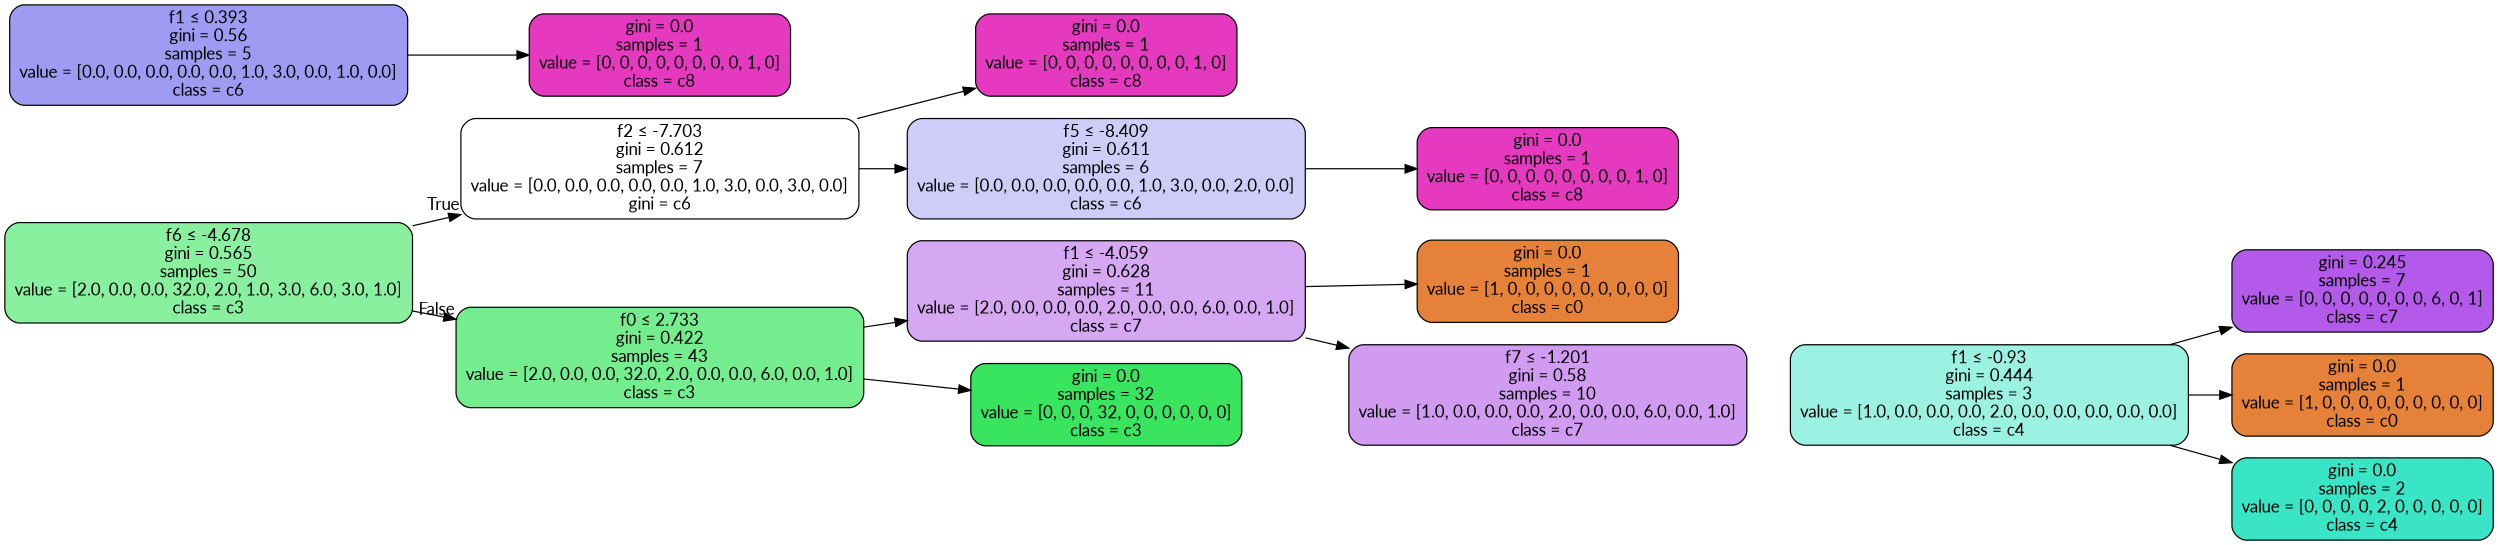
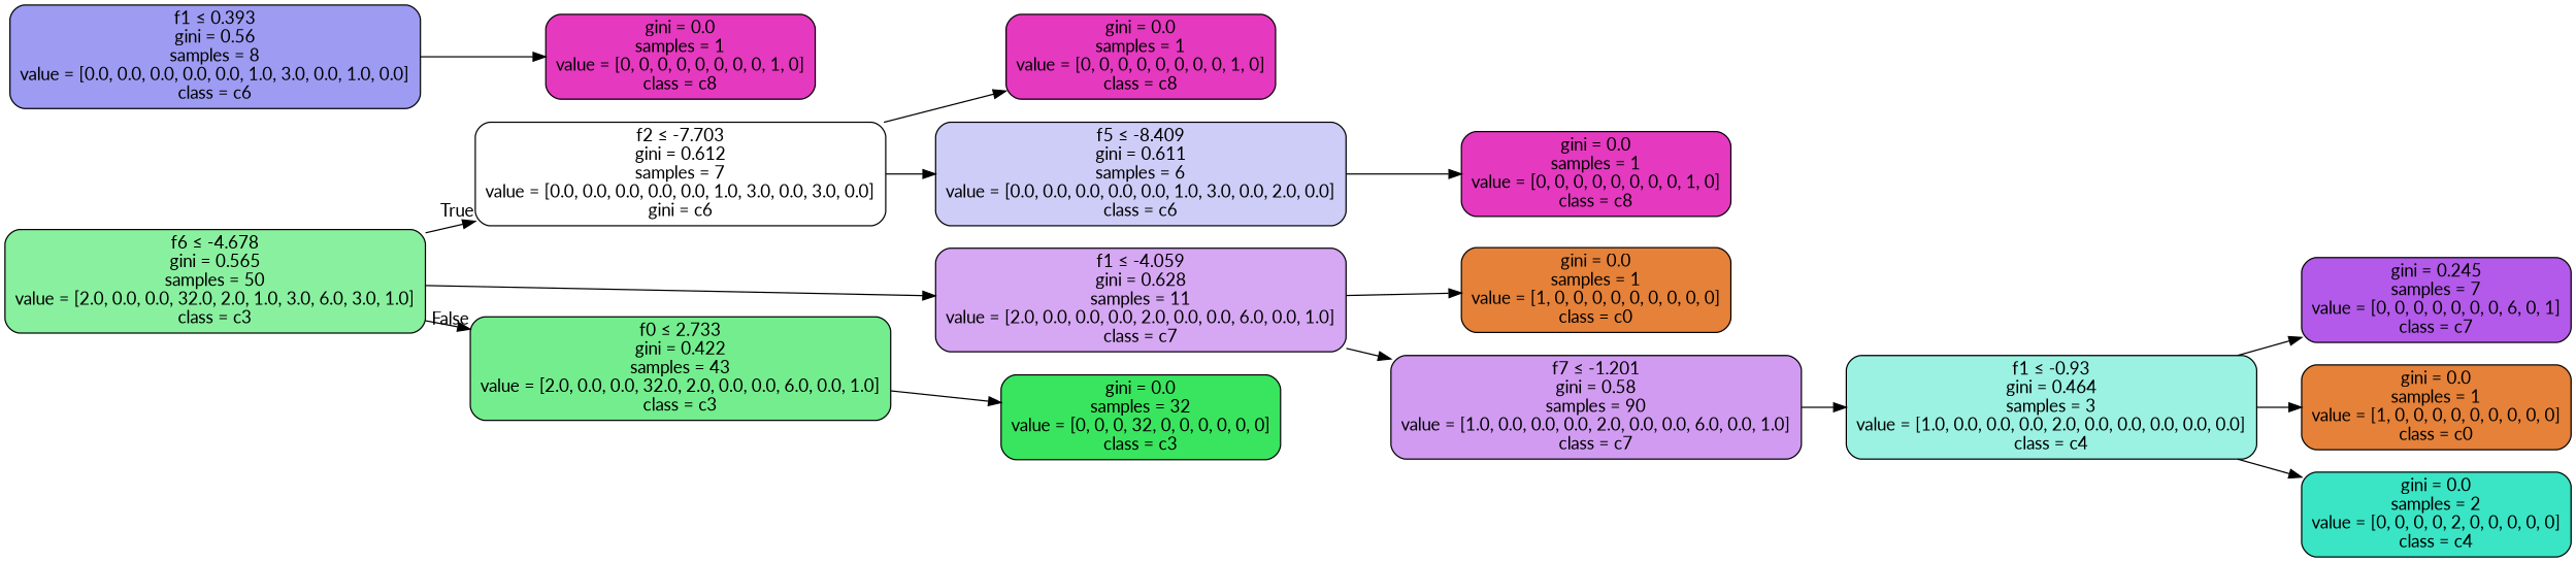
  digraph {
    fontname=Lato
    rankdir=LR
    node [color=black fillcolor="#e539c0ff" fontname=Lato shape=box style="filled, rounded"]
    edge [fontname=Lato]
    n1 [fillcolor="#39e55e97" label=<f6 &le; -4.678<br/>gini = 0.565<br/>samples = 50<br/>value = [2.0, 0.0, 0.0, 32.0, 2.0, 1.0, 3.0, 6.0, 3.0, 1.0]<br/>class = c3>]
    n2 [fillcolor="#3c39e500" label=<f2 &le; -7.703<br/>gini = 0.612<br/>samples = 7<br/>value = [0.0, 0.0, 0.0, 0.0, 0.0, 1.0, 3.0, 0.0, 3.0, 0.0]<br/>gini = c6>]
    n3 [fillcolor="#39e55eb3" label=<f0 &le; 2.733<br/>gini = 0.422<br/>samples = 43<br/>value = [2.0, 0.0, 0.0, 32.0, 2.0, 0.0, 0.0, 6.0, 0.0, 1.0]<br/>class = c3>]
    n4 [label=<gini = 0.0<br/>samples = 1<br/>value = [0, 0, 0, 0, 0, 0, 0, 0, 1, 0]<br/>class = c8>]
    n5 [fillcolor="#3c39e540" label=<f5 &le; -8.409<br/>gini = 0.611<br/>samples = 6<br/>value = [0.0, 0.0, 0.0, 0.0, 0.0, 1.0, 3.0, 0.0, 2.0, 0.0]<br/>class = c6>]
    n6 [fillcolor="#a339e571" label=<f1 &le; -4.059<br/>gini = 0.628<br/>samples = 11<br/>value = [2.0, 0.0, 0.0, 0.0, 2.0, 0.0, 0.0, 6.0, 0.0, 1.0]<br/>class = c7>]
    n7 [fillcolor="#39e55eff" label=<gini = 0.0<br/>samples = 32<br/>value = [0, 0, 0, 32, 0, 0, 0, 0, 0, 0]<br/>class = c3>]
    n8 [label=<gini = 0.0<br/>samples = 1<br/>value = [0, 0, 0, 0, 0, 0, 0, 0, 1, 0]<br/>class = c8>]
-   n9 [fillcolor="#3c39e580" label=<f1 &le; 0.393<br/>gini = 0.56<br/>samples = 5<br/>value = [0.0, 0.0, 0.0, 0.0, 0.0, 1.0, 3.0, 0.0, 1.0, 0.0]<br/>class = c6>]
+   n9 [fillcolor="#3c39e580" label=<f1 &le; 0.393<br/>gini = 0.56<br/>samples = 8<br/>value = [0.0, 0.0, 0.0, 0.0, 0.0, 1.0, 3.0, 0.0, 1.0, 0.0]<br/>class = c6>]
    n10 [label=<gini = 0.0<br/>samples = 1<br/>value = [0, 0, 0, 0, 0, 0, 0, 0, 1, 0]<br/>class = c8>]
    n11 [fillcolor="#e58139ff" label=<gini = 0.0<br/>samples = 1<br/>value = [1, 0, 0, 0, 0, 0, 0, 0, 0, 0]<br/>class = c0>]
-   n12 [fillcolor="#a339e580" label=<f7 &le; -1.201<br/>gini = 0.58<br/>samples = 10<br/>value = [1.0, 0.0, 0.0, 0.0, 2.0, 0.0, 0.0, 6.0, 0.0, 1.0]<br/>class = c7>]
-   n13 [fillcolor="#39e5c580" label=<f1 &le; -0.93<br/>gini = 0.444<br/>samples = 3<br/>value = [1.0, 0.0, 0.0, 0.0, 2.0, 0.0, 0.0, 0.0, 0.0, 0.0]<br/>class = c4>]
+   n12 [fillcolor="#a339e580" label=<f7 &le; -1.201<br/>gini = 0.58<br/>samples = 90<br/>value = [1.0, 0.0, 0.0, 0.0, 2.0, 0.0, 0.0, 6.0, 0.0, 1.0]<br/>class = c7>]
+   n13 [fillcolor="#39e5c580" label=<f1 &le; -0.93<br/>gini = 0.464<br/>samples = 3<br/>value = [1.0, 0.0, 0.0, 0.0, 2.0, 0.0, 0.0, 0.0, 0.0, 0.0]<br/>class = c4>]
    n14 [fillcolor="#a339e5d4" label=<gini = 0.245<br/>samples = 7<br/>value = [0, 0, 0, 0, 0, 0, 0, 6, 0, 1]<br/>class = c7>]
    n15 [fillcolor="#e58139ff" label=<gini = 0.0<br/>samples = 1<br/>value = [1, 0, 0, 0, 0, 0, 0, 0, 0, 0]<br/>class = c0>]
    n16 [fillcolor="#39e5c5ff" label=<gini = 0.0<br/>samples = 2<br/>value = [0, 0, 0, 0, 2, 0, 0, 0, 0, 0]<br/>class = c4>]
    n1 -> n2 [headlabel=True labelangle=45 labeldistance=2.5]
    n1 -> n3 [headlabel=False labelangle=-45 labeldistance=2.5]
    n2 -> n4
    n2 -> n5
-   n3 -> n6
+   n1 -> n6
    n3 -> n7
    n5 -> n8
    n6 -> n11
    n6 -> n12
    n9 -> n10
+   n12 -> n13
    n13 -> n14
    n13 -> n15
    n13 -> n16
  }
